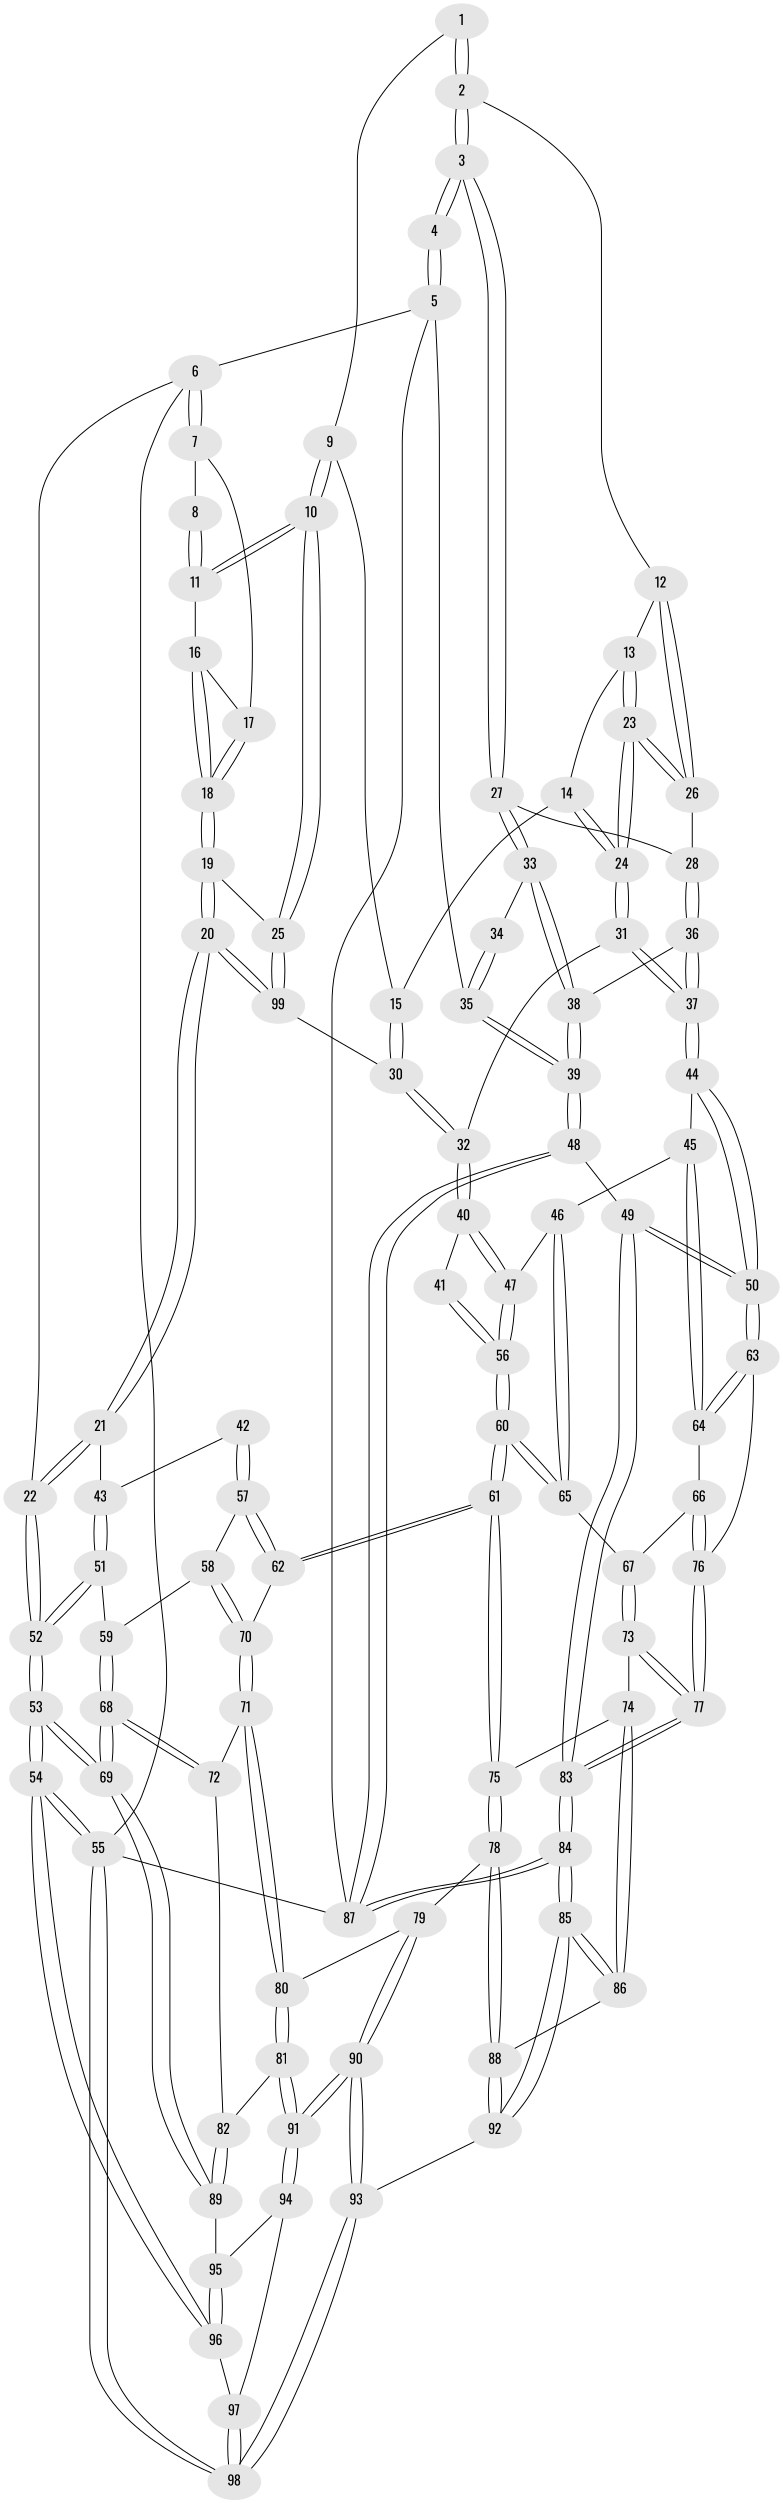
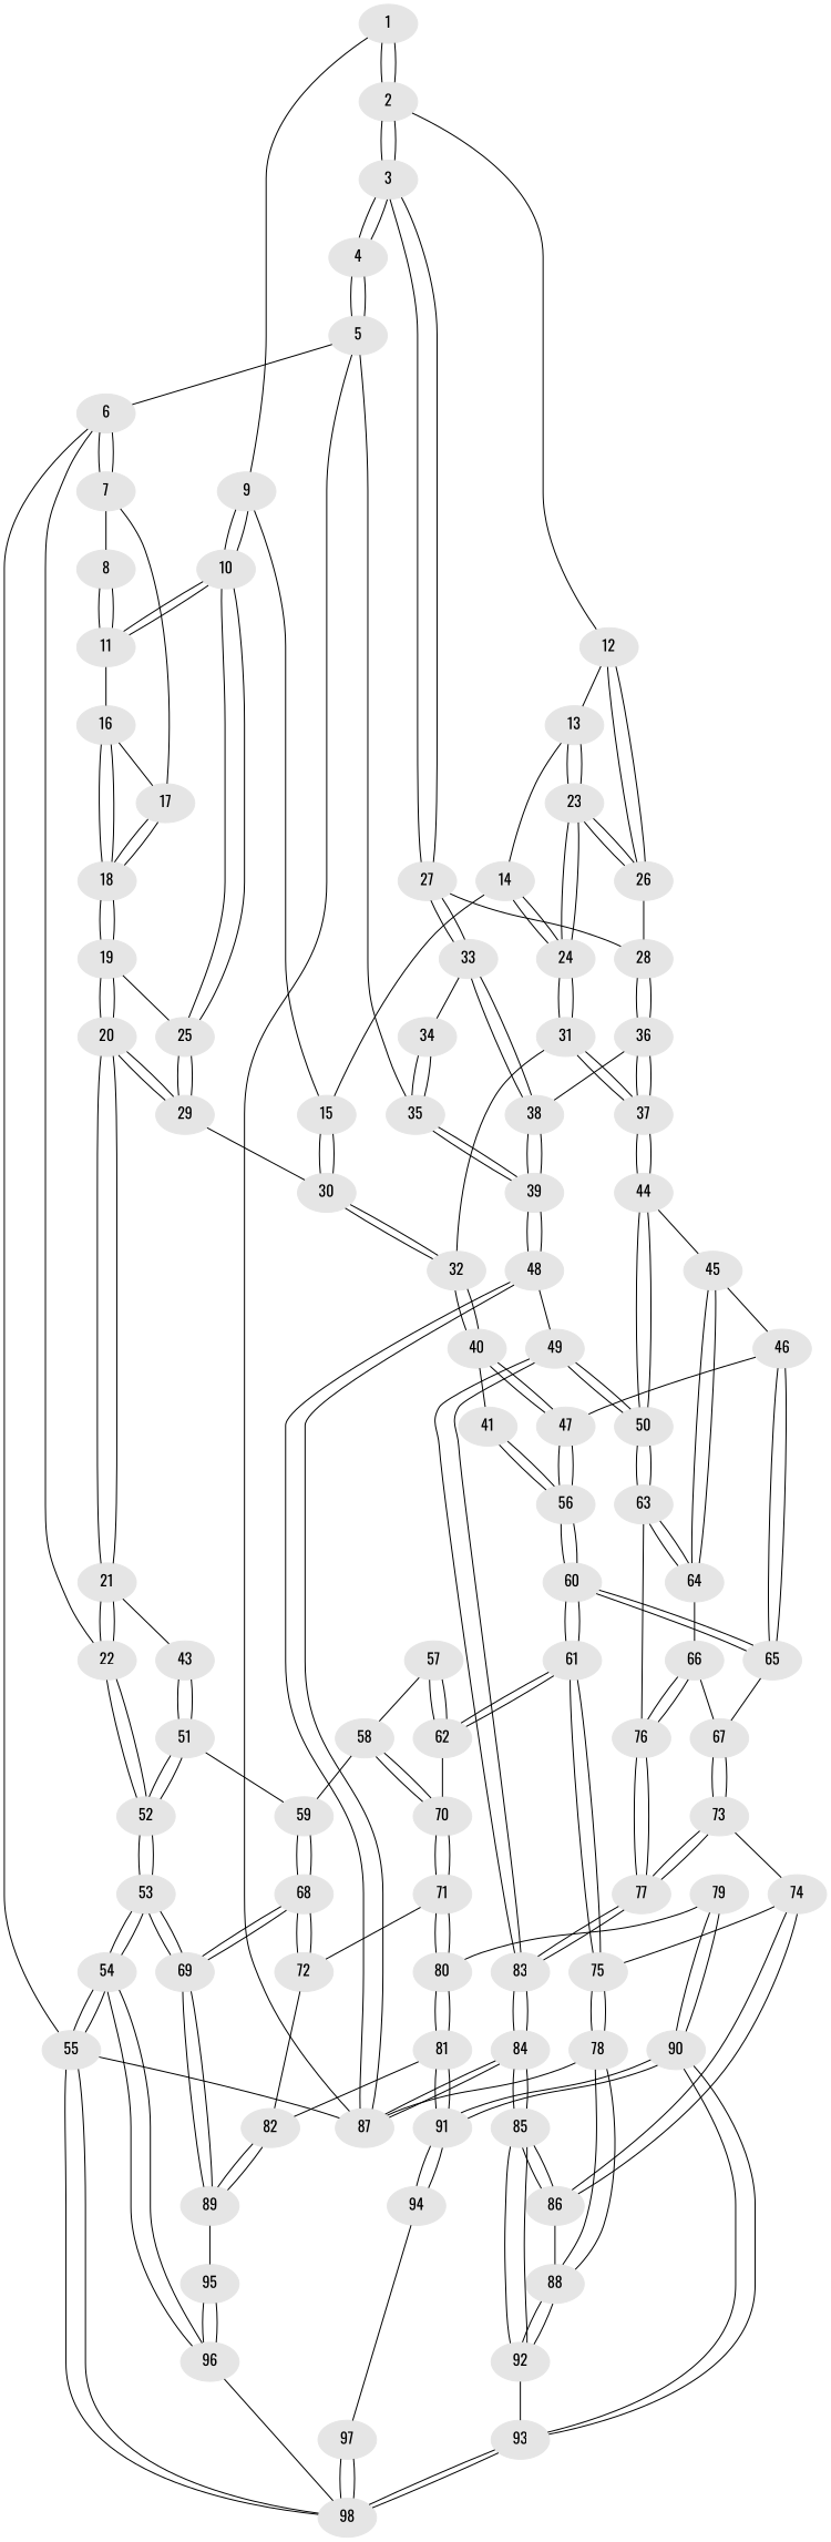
  graph {
    fontname=Oswald
    node [color=gray90 fontname=Oswald style=filled]
    edge [fontname=Oswald]
    1
    2
    9
    3
    12
    10
    15
    4
    27
    13
    26
    5
    28
    33
    6
    35
    87
    7
    22
    55
    39
    8
    17
    52
    98
    11
    18
    16
    25
    30
-   29 [label=99]
+   29
    14
    23
    24
    31
    32
    19
    20
    21
    43
    51
    53
    37
    36
    34
    38
    40
    44
    41
    47
    48
    45
    50
    49
    56
-   42
    57
    60
    58
    62
    59
    46
    64
    63
    65
    66
    67
    83
    84
    76
    68
    54
    69
    96
    89
    97
    61
    70
    71
    72
    75
    78
    77
    73
    74
    82
    95
    80
    81
    86
    88
    79
    90
    92
    91
    93
    94
    85
    1 -- 2
    1 -- 2
    1 -- 9
    2 -- 3
    2 -- 3
    2 -- 12
    9 -- 10
    9 -- 10
    9 -- 15
    3 -- 4
    3 -- 4
    3 -- 27
    3 -- 27
    12 -- 13
    12 -- 26
    12 -- 26
    10 -- 11
    10 -- 11
    10 -- 25
    10 -- 25
    15 -- 30
    15 -- 30
    4 -- 5
    4 -- 5
    27 -- 28
    27 -- 33
    27 -- 33
    13 -- 14
    13 -- 23
    13 -- 23
    26 -- 28
    5 -- 6
    5 -- 35
    5 -- 87
    28 -- 36
    28 -- 36
    33 -- 34
    33 -- 38
    33 -- 38
    6 -- 7
    6 -- 7
    6 -- 22
    6 -- 55
    35 -- 39
    35 -- 39
    7 -- 8
    7 -- 17
    22 -- 52
    22 -- 52
    55 -- 87
    55 -- 98
    55 -- 98
    39 -- 48
    39 -- 48
    8 -- 11
    8 -- 11
    17 -- 18
    17 -- 18
    52 -- 53
    52 -- 53
    11 -- 16
    18 -- 19
    18 -- 19
    16 -- 17
    16 -- 18
    16 -- 18
    25 -- 29
    25 -- 29
    30 -- 32
    30 -- 32
    29 -- 30
    14 -- 15
    14 -- 24
    14 -- 24
    23 -- 26
    23 -- 26
    23 -- 24
    23 -- 24
    24 -- 31
    24 -- 31
    31 -- 32
    31 -- 37
    31 -- 37
    32 -- 40
    32 -- 40
    19 -- 25
    19 -- 20
    19 -- 20
    20 -- 29
    20 -- 29
    20 -- 21
    20 -- 21
    21 -- 22
    21 -- 22
    21 -- 43
    43 -- 51
    43 -- 51
    51 -- 52
    51 -- 52
    51 -- 59
    53 -- 54
    53 -- 54
    53 -- 69
    53 -- 69
    37 -- 44
    37 -- 44
    36 -- 37
    36 -- 37
    36 -- 38
    34 -- 35
    34 -- 35
    38 -- 39
    38 -- 39
    40 -- 41
    40 -- 47
    40 -- 47
    44 -- 45
    44 -- 50
    44 -- 50
    41 -- 56
    41 -- 56
    47 -- 56
    47 -- 56
    48 -- 87
    48 -- 87
    48 -- 49
    45 -- 46
    45 -- 64
    45 -- 64
    50 -- 63
    50 -- 63
    49 -- 50
    49 -- 50
    49 -- 83
    49 -- 83
    56 -- 60
    56 -- 60
-   42 -- 43
-   42 -- 57
-   42 -- 57
    57 -- 58
    57 -- 62
    57 -- 62
    60 -- 65
    60 -- 65
    60 -- 61
    60 -- 61
    58 -- 59
    58 -- 70
    58 -- 70
    62 -- 70
    59 -- 68
    59 -- 68
    46 -- 47
    46 -- 65
    46 -- 65
    64 -- 66
    63 -- 64
    63 -- 64
    63 -- 76
    65 -- 67
    66 -- 67
    66 -- 76
    66 -- 76
    67 -- 73
    67 -- 73
    83 -- 84
    83 -- 84
    84 -- 87
    84 -- 87
    84 -- 85
    84 -- 85
    76 -- 77
    76 -- 77
    68 -- 69
    68 -- 69
    68 -- 72
    68 -- 72
    54 -- 55
    54 -- 55
    54 -- 96
    54 -- 96
    69 -- 89
    69 -- 89
-   96 -- 97
+   96 -- 98
    89 -- 95
    97 -- 98
    97 -- 98
    61 -- 62
    61 -- 62
    61 -- 75
    61 -- 75
    70 -- 71
    70 -- 71
    71 -- 72
    71 -- 80
    71 -- 80
    72 -- 82
    75 -- 78
    75 -- 78
    78 -- 88
    78 -- 88
-   78 -- 79
+   78 -- 87
    77 -- 83
    77 -- 83
    73 -- 77
    73 -- 77
    73 -- 74
    74 -- 75
    74 -- 86
    74 -- 86
    82 -- 89
    82 -- 89
    95 -- 96
    95 -- 96
    80 -- 81
    80 -- 81
    81 -- 82
    81 -- 91
    81 -- 91
    86 -- 88
    88 -- 92
    88 -- 92
    79 -- 80
    79 -- 90
    79 -- 90
    90 -- 91
    90 -- 91
    90 -- 93
    90 -- 93
    92 -- 93
    91 -- 94
    91 -- 94
    93 -- 98
    93 -- 98
    94 -- 97
-   94 -- 95
    85 -- 86
    85 -- 86
    85 -- 92
    85 -- 92
  }
